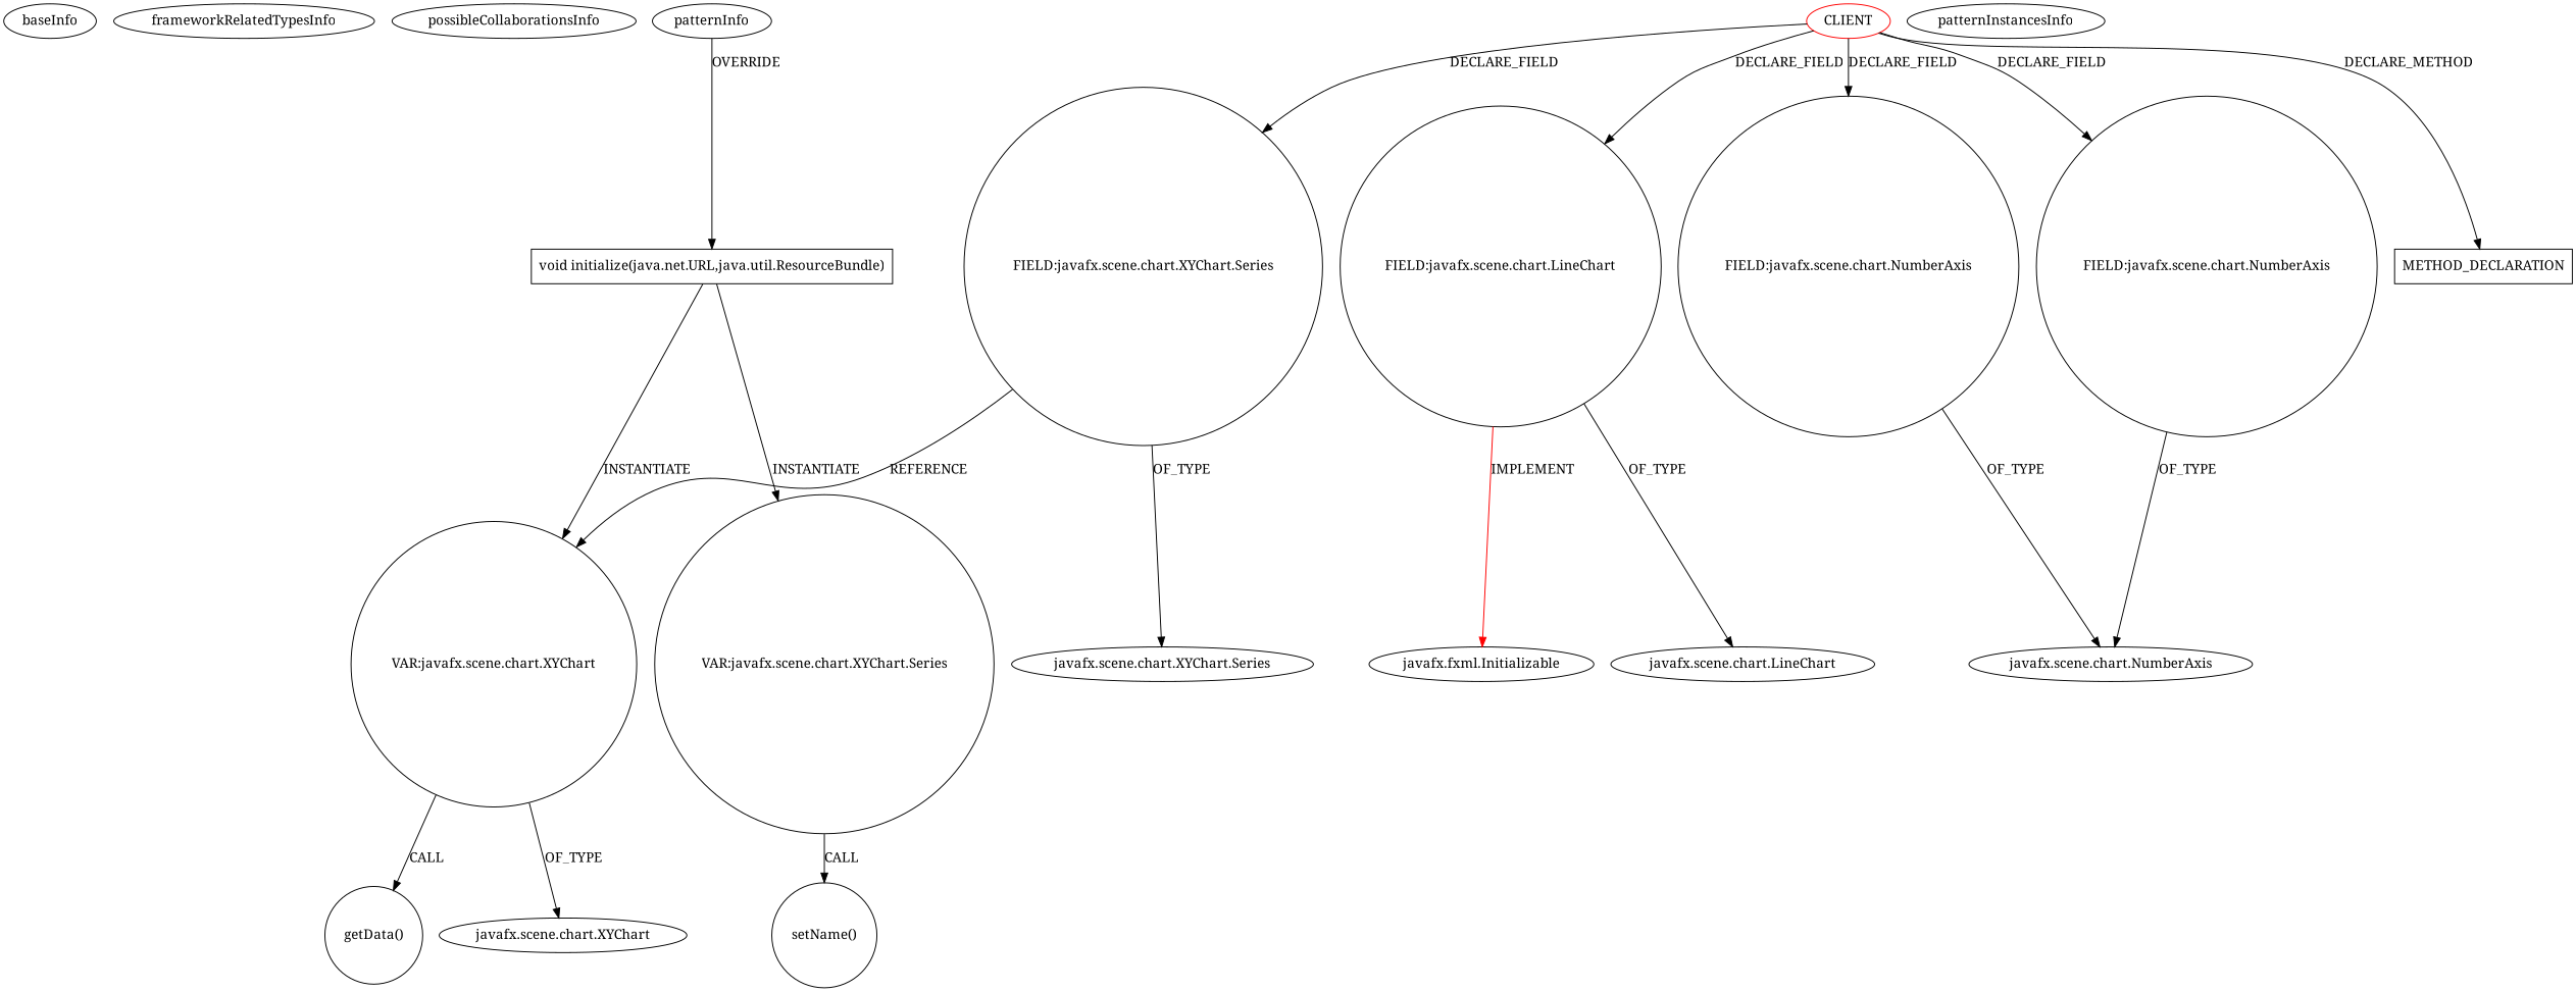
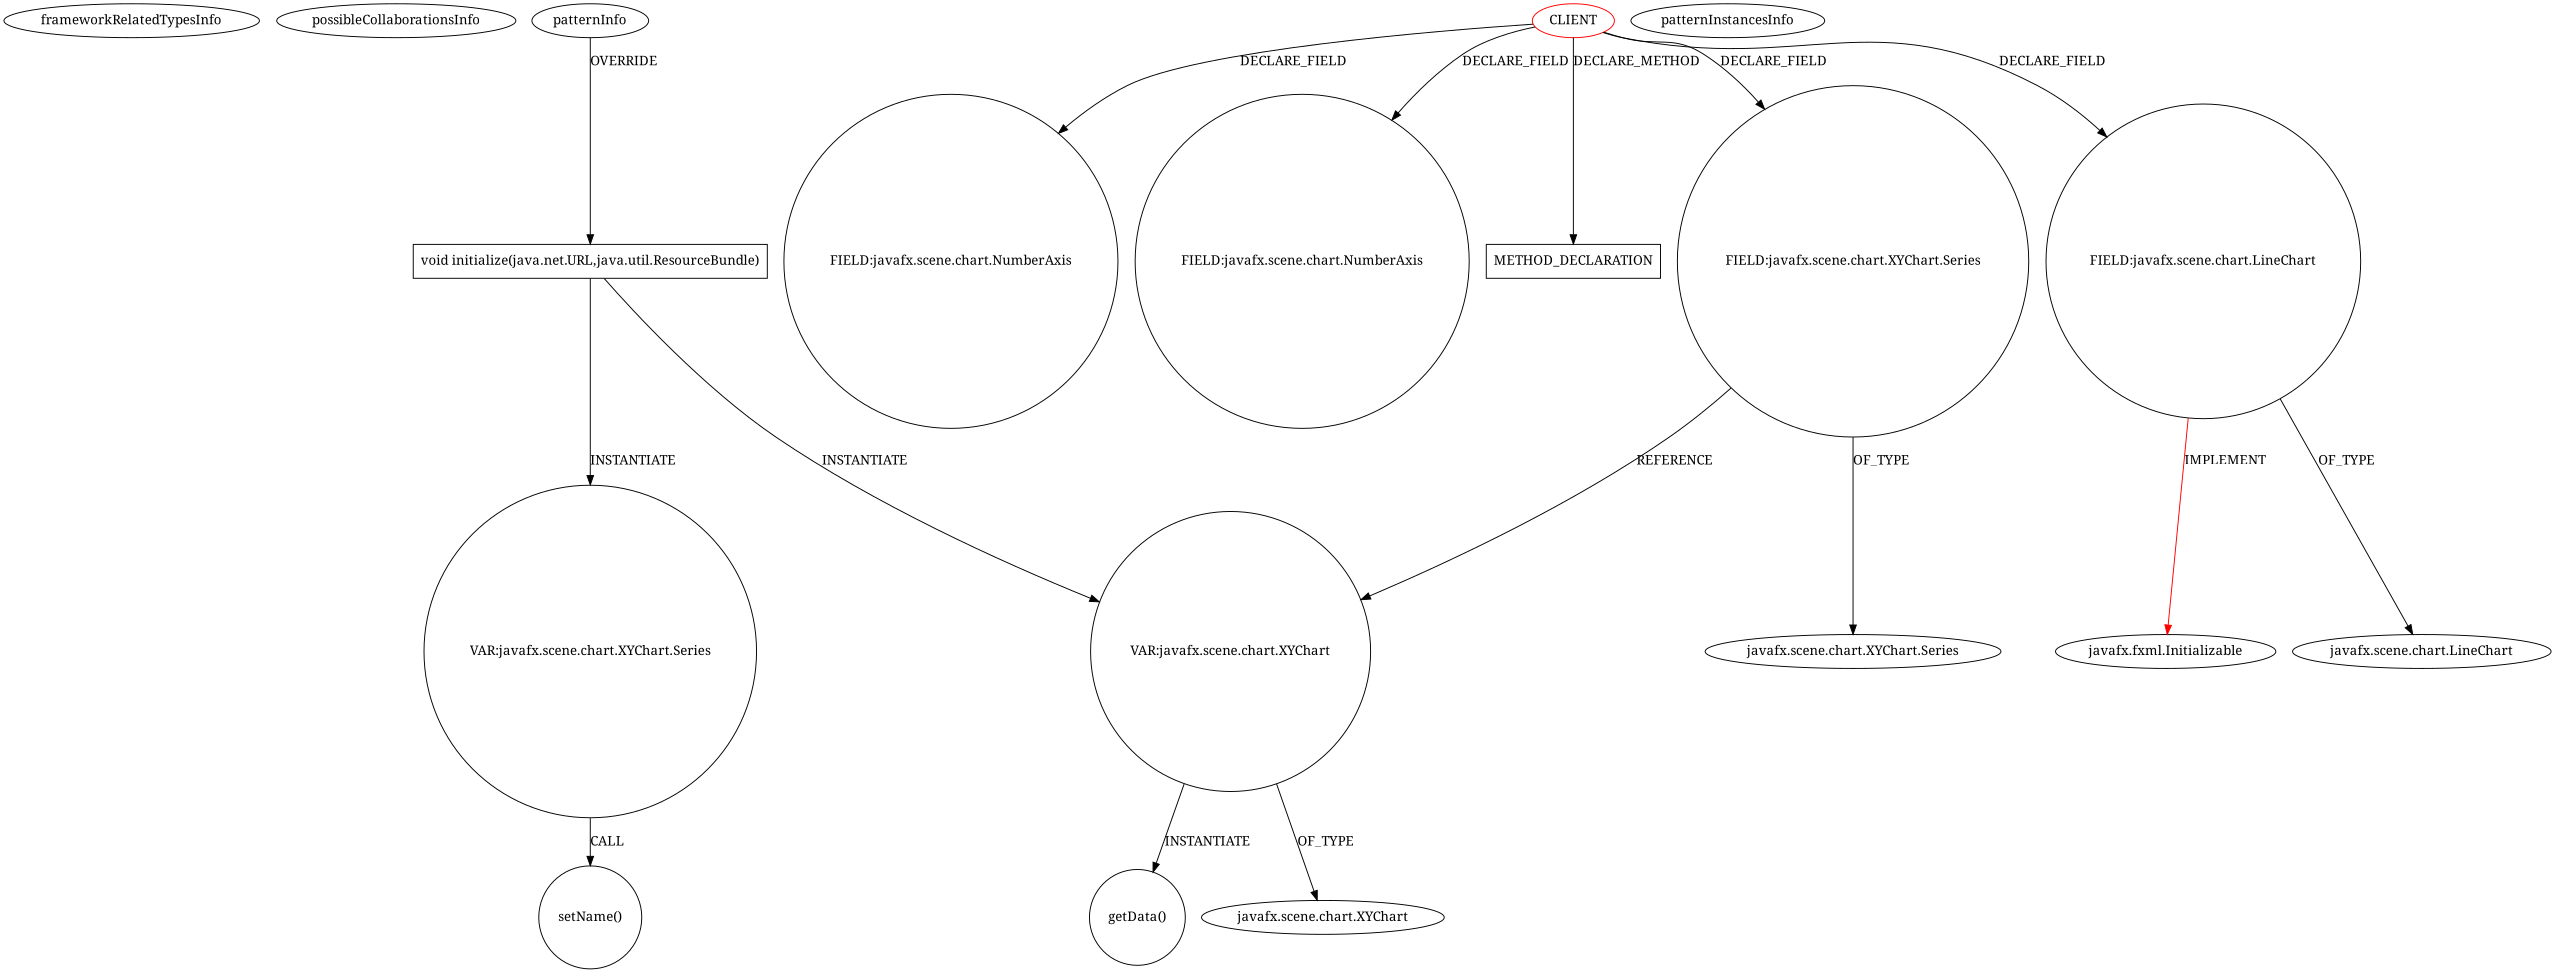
  digraph {
    fontname="Noto Serif"
    node [fontname="Noto Serif" isFrameworkType=false]
    edge [fontname="Noto Serif"]
-   baseInfo [category=pattern graphId=3028 isAnonymous=false possibleRelation=false isFrameworkType=""]
    frameworkRelatedTypesInfo [0="javafx.fxml.Initializable" isFrameworkType=""]
    possibleCollaborationsInfo [isFrameworkType=""]
    patternInfo [frequency=2.0 patternRootClient=0 isFrameworkType=""]
    n5 [label="void initialize(java.net.URL,java.util.ResourceBundle)" shape=box vertexType=OVERRIDING_METHOD_DECLARATION]
    patternInstancesInfo [0="geyrix57-Proyecto_1_Bases~/geyrix57-Proyecto_1_Bases/Proyecto_1_Bases-master/src/Control/ControlSGA.java~ControlSGA~2701" 1="antoniotorres-CAPOS~/antoniotorres-CAPOS/CAPOS-master/src/main/reportesController.java~reportesController~1881" isFrameworkType=""]
    n7 [label="FIELD:javafx.scene.chart.XYChart.Series" shape=circle vertexType=FIELD_DECLARATION]
    n8 [label="javafx.scene.chart.XYChart.Series" vertexType=FRAMEWORK_CLASS_TYPE]
    n9 [label="VAR:javafx.scene.chart.XYChart" shape=circle vertexType=VARIABLE_EXPRESION]
    n10 [label="VAR:javafx.scene.chart.XYChart.Series" shape=circle vertexType=VARIABLE_EXPRESION]
    n11 [label="setName()" shape=circle vertexType=INSIDE_CALL]
    n12 [color=red label=CLIENT vertexType=ROOT_CLIENT_CLASS_DECLARATION]
    n13 [label="FIELD:javafx.scene.chart.LineChart" shape=circle vertexType=FIELD_DECLARATION]
    n14 [label="FIELD:javafx.scene.chart.NumberAxis" shape=circle vertexType=FIELD_DECLARATION]
    n15 [label="FIELD:javafx.scene.chart.NumberAxis" shape=circle vertexType=FIELD_DECLARATION]
    n16 [label=METHOD_DECLARATION shape=box vertexType=CLIENT_METHOD_DECLARATION]
    n17 [label="javafx.fxml.Initializable" vertexType=FRAMEWORK_INTERFACE_TYPE]
    n18 [label="javafx.scene.chart.LineChart" vertexType=FRAMEWORK_CLASS_TYPE]
-   n19 [label="javafx.scene.chart.NumberAxis" vertexType=FRAMEWORK_CLASS_TYPE]
    n20 [label="getData()" shape=circle vertexType=INSIDE_CALL]
    n21 [label="javafx.scene.chart.XYChart" vertexType=FRAMEWORK_CLASS_TYPE]
    patternInfo -> n5 [label=OVERRIDE]
    n5 -> n9 [label=INSTANTIATE]
    n5 -> n10 [label=INSTANTIATE]
    n7 -> n8 [label=OF_TYPE]
    n7 -> n9 [label=REFERENCE]
-   n9 -> n20 [label=CALL]
+   n9 -> n20 [label=INSTANTIATE]
    n9 -> n21 [label=OF_TYPE]
    n10 -> n11 [label=CALL]
    n12 -> n7 [label=DECLARE_FIELD]
    n12 -> n13 [label=DECLARE_FIELD]
    n12 -> n14 [label=DECLARE_FIELD]
    n12 -> n15 [label=DECLARE_FIELD]
    n12 -> n16 [label=DECLARE_METHOD]
    n13 -> n17 [color=red label=IMPLEMENT]
    n13 -> n18 [label=OF_TYPE]
-   n14 -> n19 [label=OF_TYPE]
-   n15 -> n19 [label=OF_TYPE]
  }
